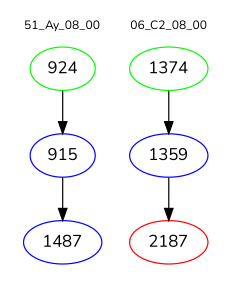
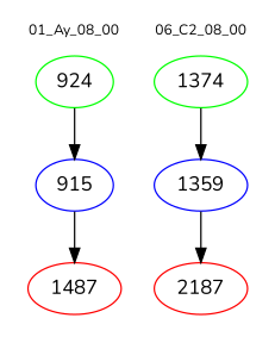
  digraph {
    fontname=Nunito
    node [color=green fontname=Nunito]
    edge [color=black fontname=Nunito]
    n1 [label=924]
    n2 [color=blue label=915]
-   n3 [color=blue label=1487]
+   n3 [color=red label=1487]
    n4 [label=1374]
    n5 [color=blue label=1359]
    n6 [color=red label=2187]
    subgraph cluster_1 {
      color=white
      fontsize=10
-     label="51_Ay_08_00"
+     label="01_Ay_08_00"
      n1
      n2
      n3
    }
    subgraph cluster_2 {
      color=white
      fontsize=10
      label="06_C2_08_00"
      n4
      n5
      n6
    }
    n1 -> n2
    n2 -> n3
    n4 -> n5
    n5 -> n6
  }
